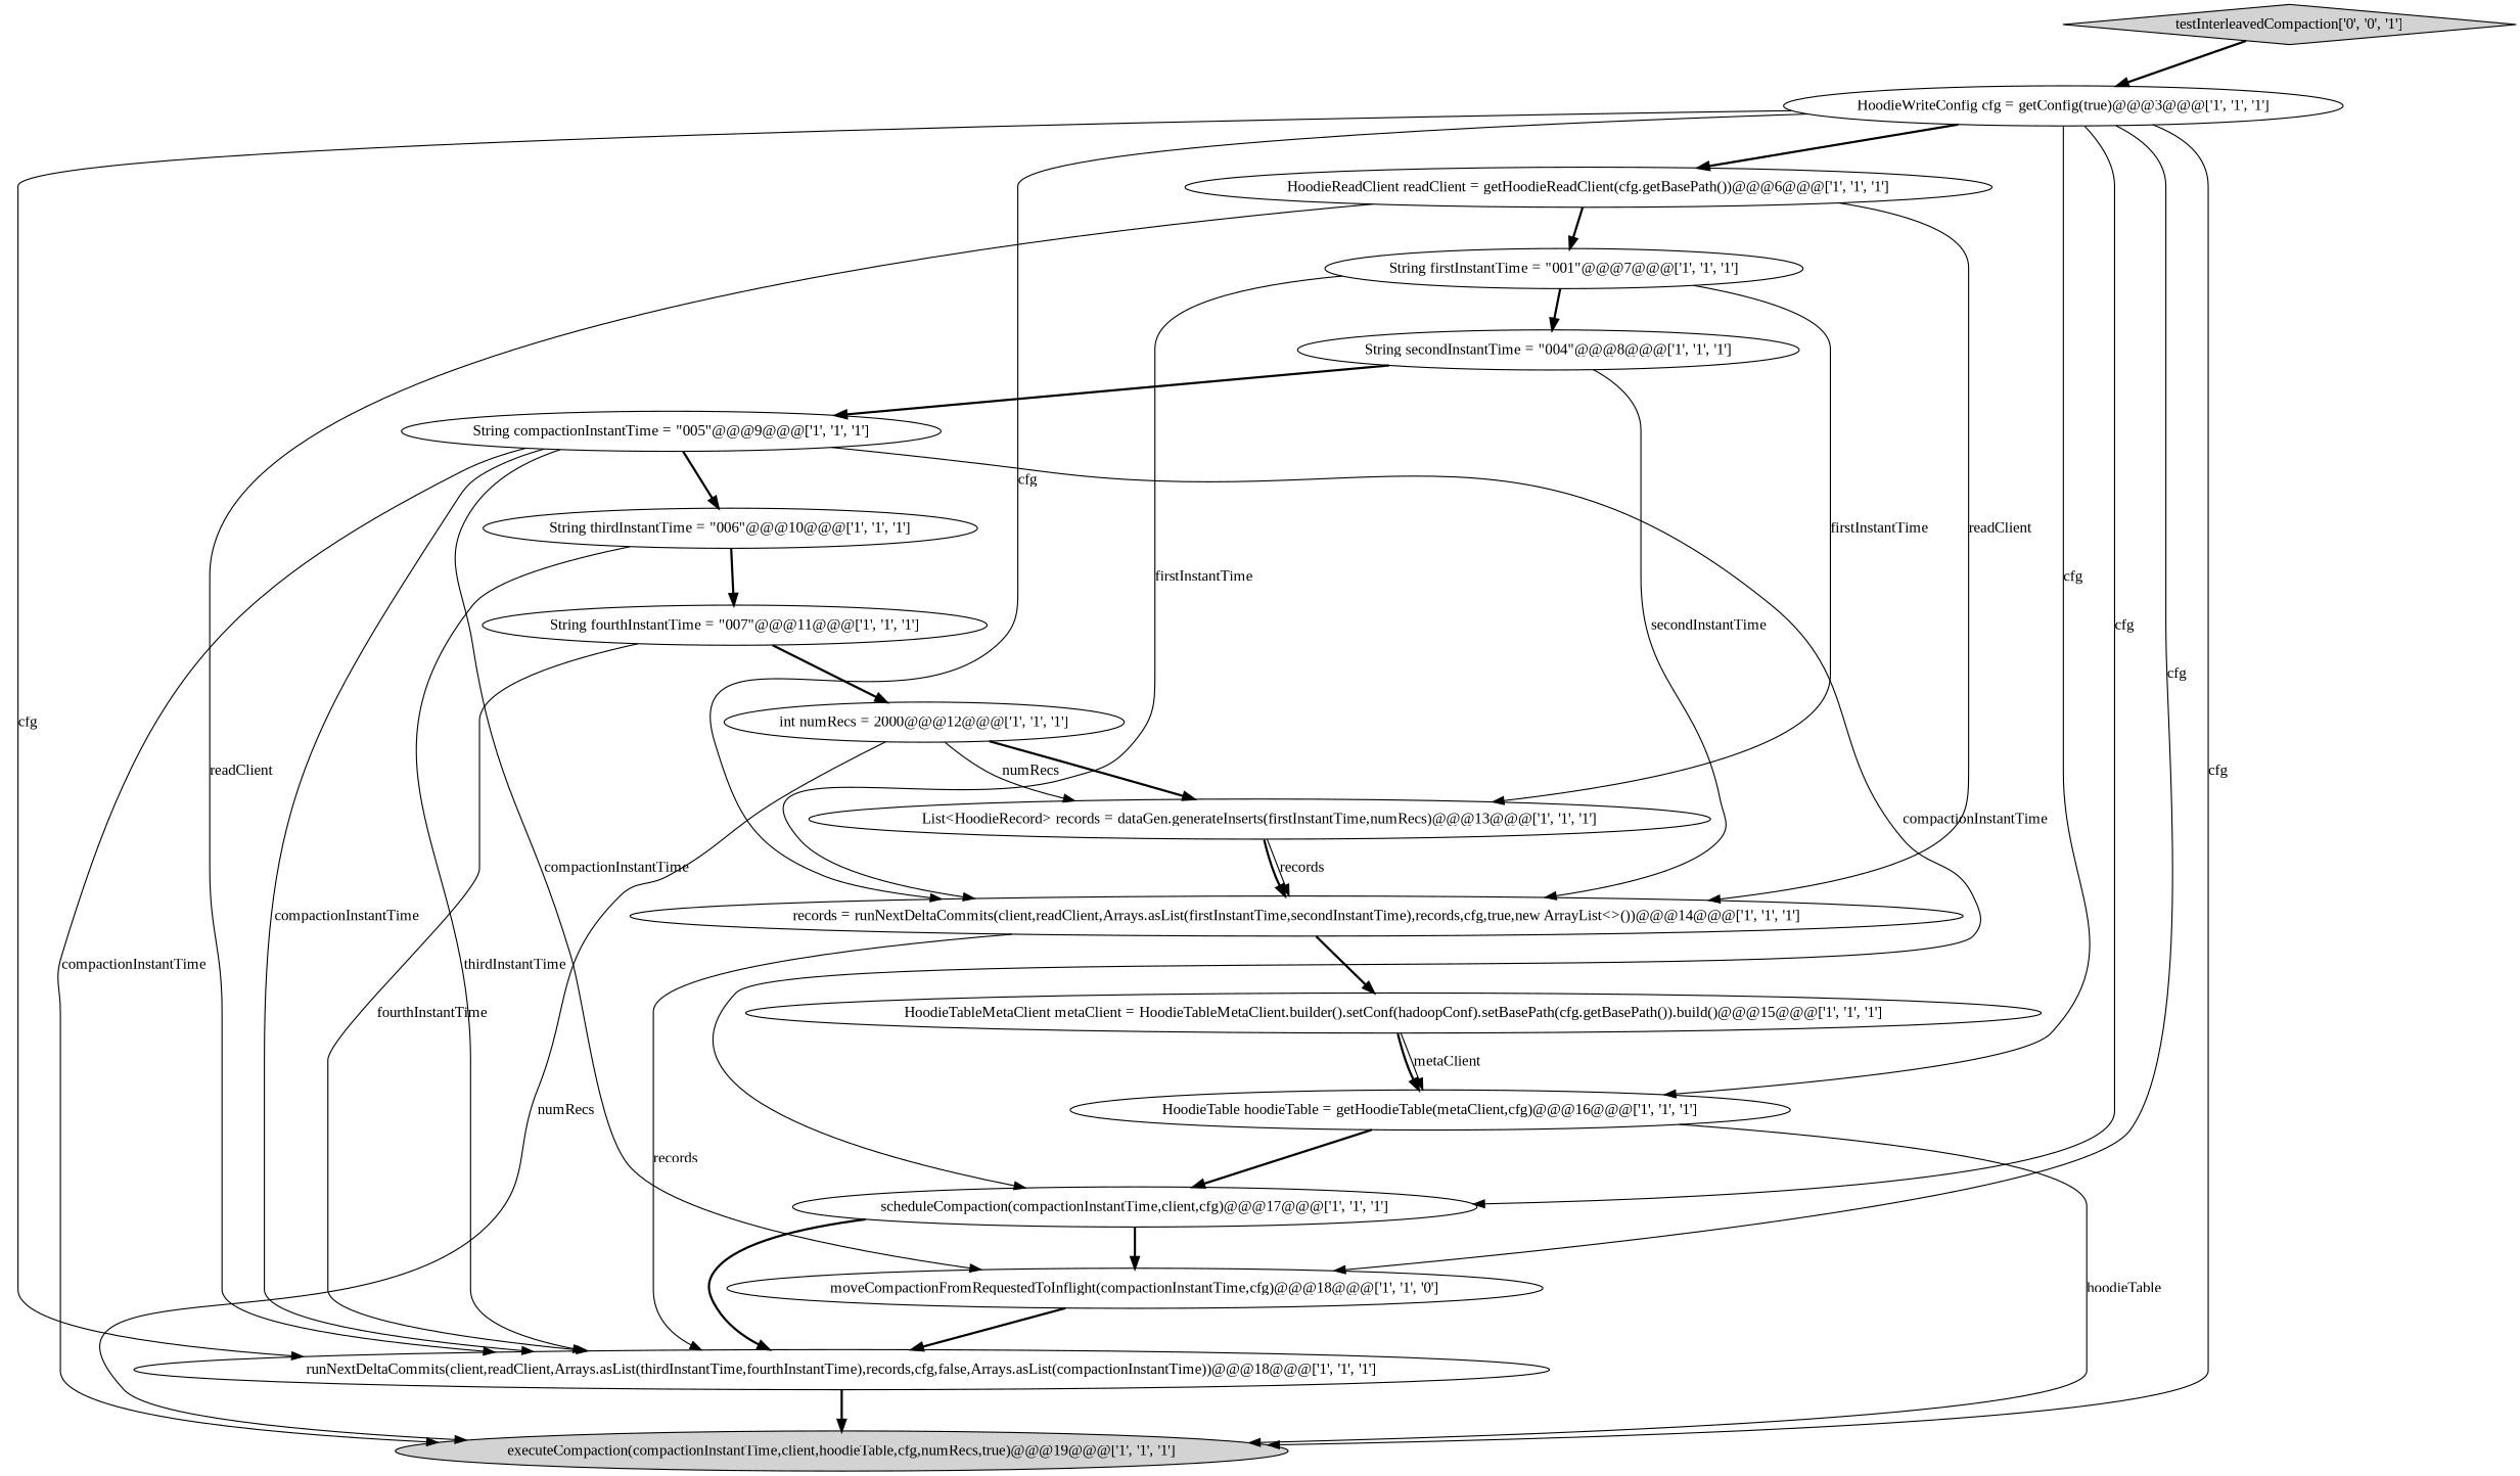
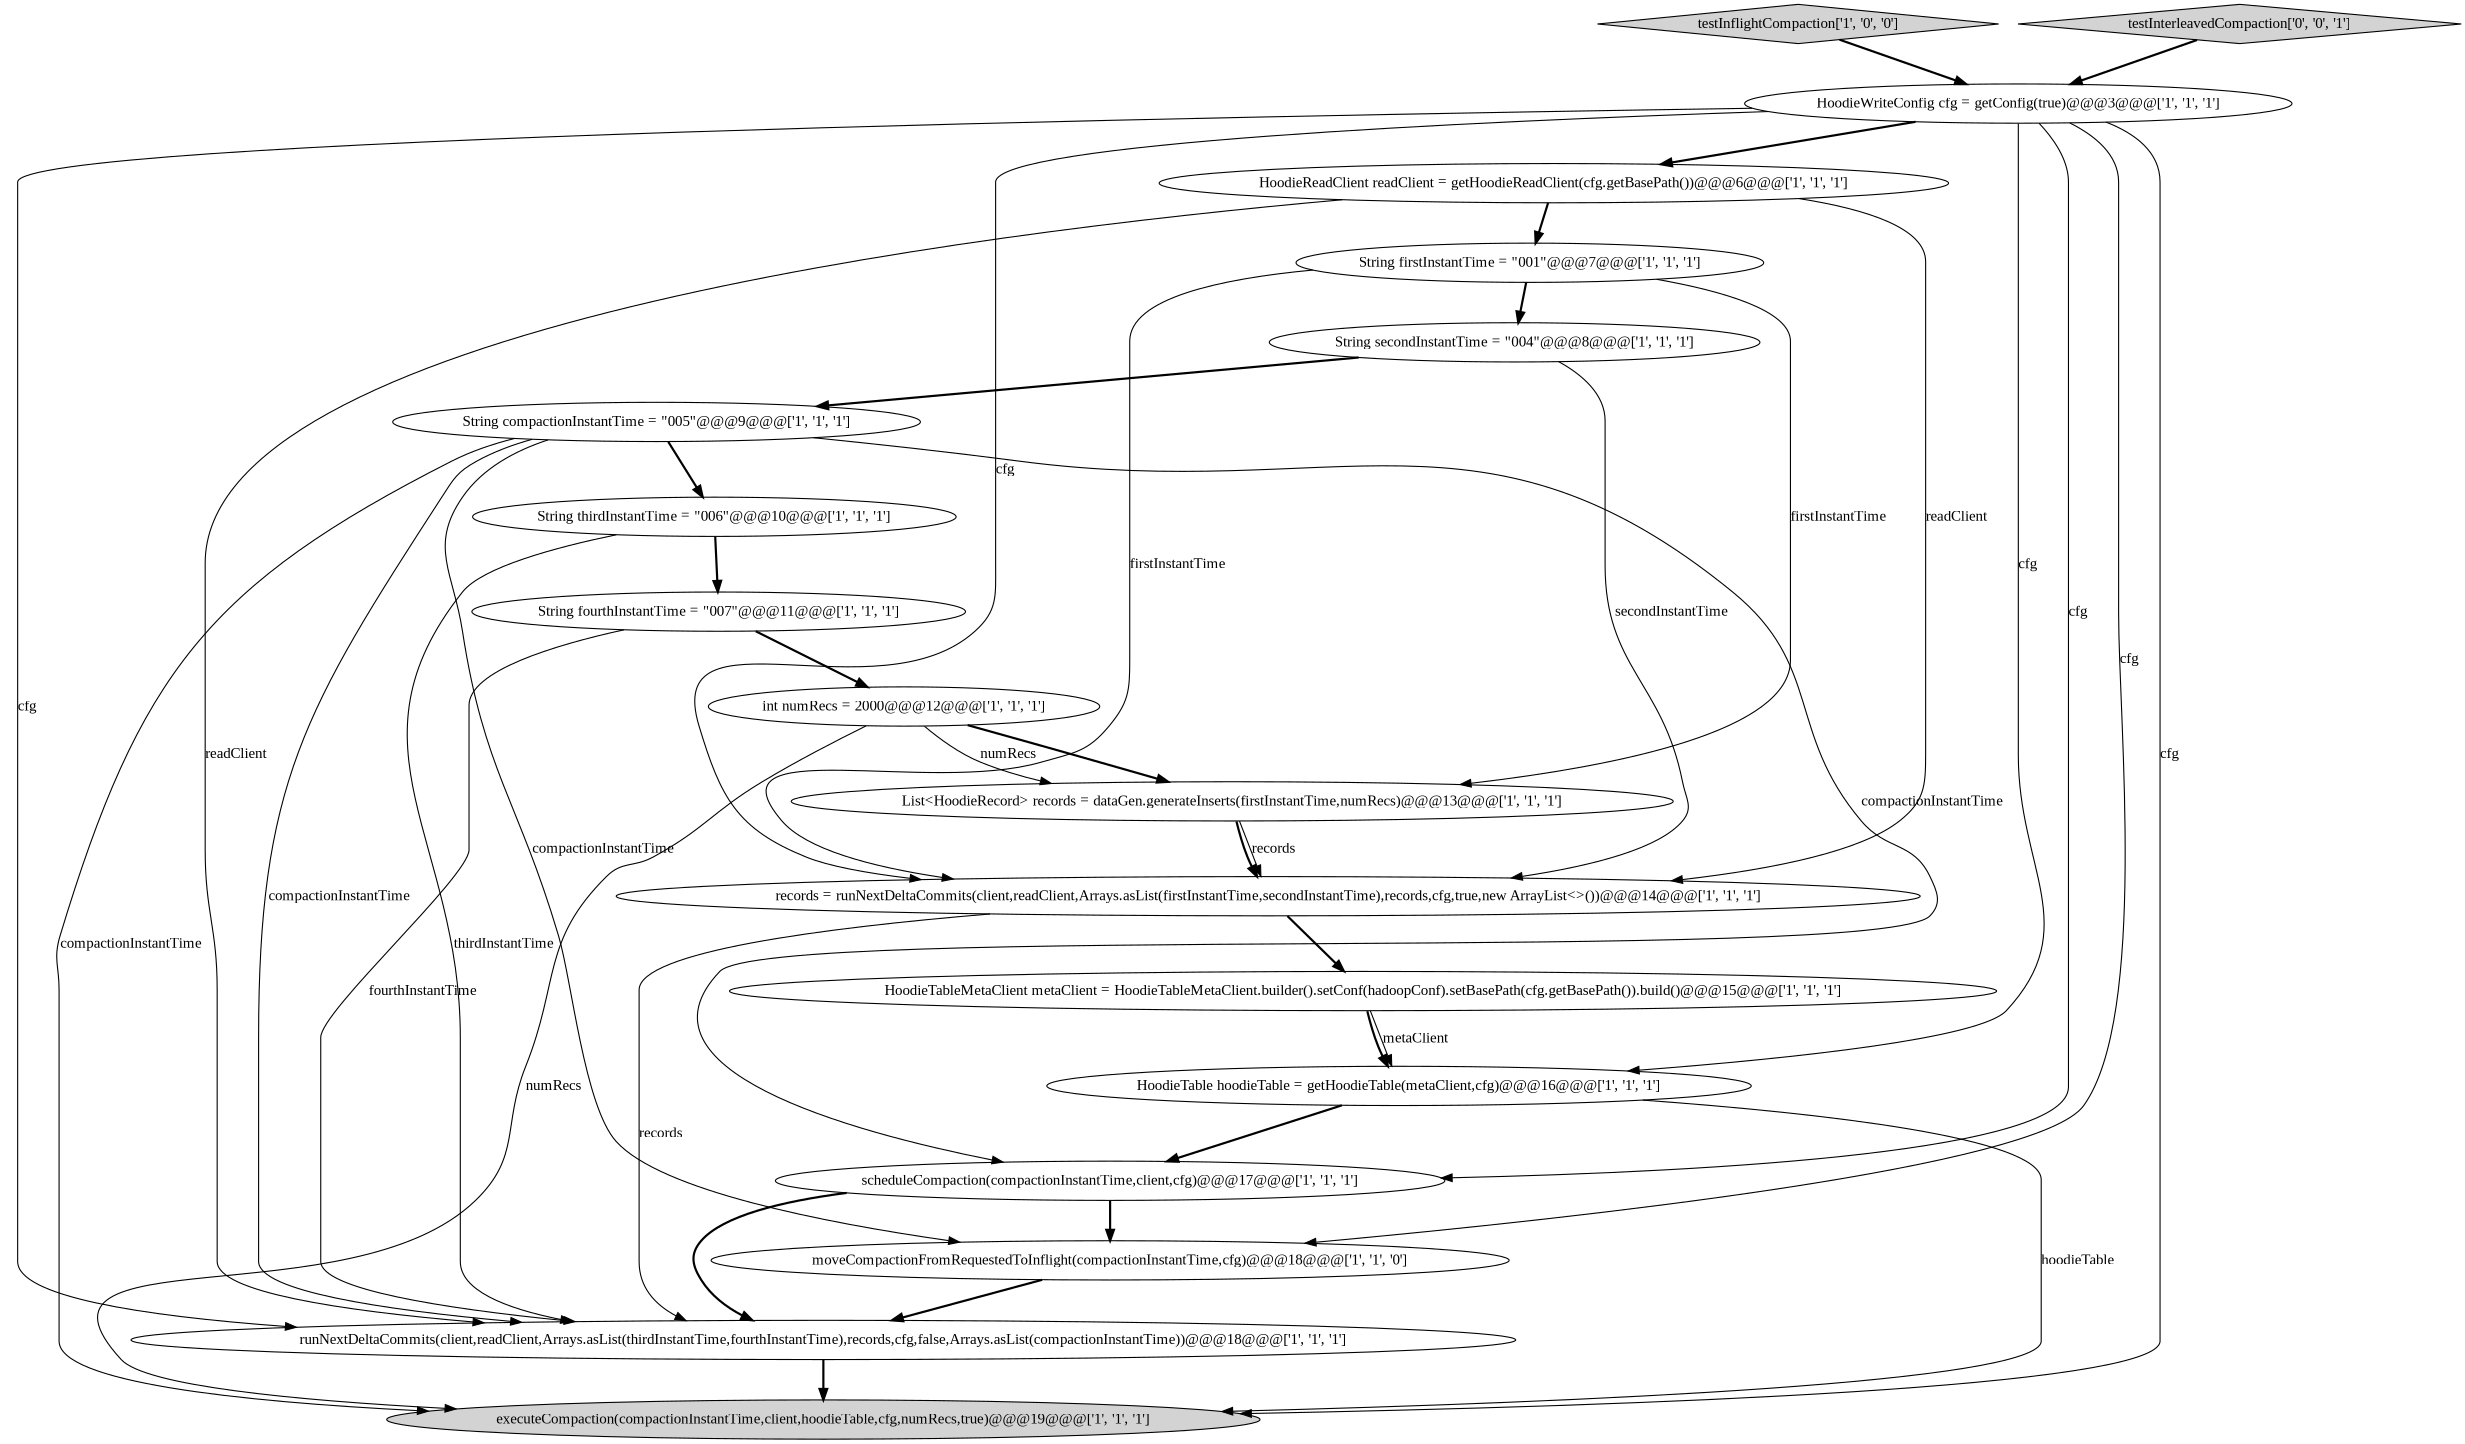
  digraph {
    fontname="Liberation Serif"
    node [fillcolor=white fontname="Liberation Serif" shape=ellipse style=filled]
    edge [fontname="Liberation Serif" style=solid]
    n1 [label="HoodieReadClient readClient = getHoodieReadClient(cfg.getBasePath())@@@6@@@['1', '1', '1']"]
    n2 [label="records = runNextDeltaCommits(client,readClient,Arrays.asList(firstInstantTime,secondInstantTime),records,cfg,true,new ArrayList<>())@@@14@@@['1', '1', '1']"]
    n3 [label="String firstInstantTime = \"001\"@@@7@@@['1', '1', '1']"]
    n4 [label="runNextDeltaCommits(client,readClient,Arrays.asList(thirdInstantTime,fourthInstantTime),records,cfg,false,Arrays.asList(compactionInstantTime))@@@18@@@['1', '1', '1']"]
    n5 [label="HoodieTableMetaClient metaClient = HoodieTableMetaClient.builder().setConf(hadoopConf).setBasePath(cfg.getBasePath()).build()@@@15@@@['1', '1', '1']"]
    n6 [label="List<HoodieRecord> records = dataGen.generateInserts(firstInstantTime,numRecs)@@@13@@@['1', '1', '1']"]
    n7 [label="String secondInstantTime = \"004\"@@@8@@@['1', '1', '1']"]
    n8 [fillcolor=lightgray label="executeCompaction(compactionInstantTime,client,hoodieTable,cfg,numRecs,true)@@@19@@@['1', '1', '1']"]
    n9 [label="String thirdInstantTime = \"006\"@@@10@@@['1', '1', '1']"]
    n10 [label="String fourthInstantTime = \"007\"@@@11@@@['1', '1', '1']"]
    n11 [label="int numRecs = 2000@@@12@@@['1', '1', '1']"]
    n12 [label="HoodieWriteConfig cfg = getConfig(true)@@@3@@@['1', '1', '1']"]
    n13 [label="scheduleCompaction(compactionInstantTime,client,cfg)@@@17@@@['1', '1', '1']"]
    n14 [label="HoodieTable hoodieTable = getHoodieTable(metaClient,cfg)@@@16@@@['1', '1', '1']"]
    n15 [label="moveCompactionFromRequestedToInflight(compactionInstantTime,cfg)@@@18@@@['1', '1', '0']"]
    n16 [label="String compactionInstantTime = \"005\"@@@9@@@['1', '1', '1']"]
+   n17 [fillcolor=lightgray label="testInflightCompaction['1', '0', '0']" shape=diamond]
    n18 [fillcolor=lightgray label="testInterleavedCompaction['0', '0', '1']" shape=diamond]
    n1 -> n2 [label=readClient]
    n1 -> n3 [style=bold]
    n1 -> n4 [label=readClient]
    n2 -> n4 [label=records]
    n2 -> n5 [style=bold]
    n3 -> n2 [label=firstInstantTime]
    n3 -> n6 [label=firstInstantTime]
    n3 -> n7 [style=bold]
    n4 -> n8 [style=bold]
    n5 -> n14 [label=metaClient]
    n5 -> n14 [style=bold]
    n6 -> n2 [style=bold]
    n6 -> n2 [label=records]
    n7 -> n2 [label=secondInstantTime]
    n7 -> n16 [style=bold]
    n9 -> n4 [label=thirdInstantTime]
    n9 -> n10 [style=bold]
    n10 -> n4 [label=fourthInstantTime]
    n10 -> n11 [style=bold]
    n11 -> n6 [style=bold]
    n11 -> n6 [label=numRecs]
    n11 -> n8 [label=numRecs]
    n12 -> n1 [style=bold]
    n12 -> n2 [label=cfg]
    n12 -> n4 [label=cfg]
    n12 -> n8 [label=cfg]
    n12 -> n13 [label=cfg]
    n12 -> n14 [label=cfg]
    n12 -> n15 [label=cfg]
    n13 -> n4 [style=bold]
    n13 -> n15 [style=bold]
    n14 -> n8 [label=hoodieTable]
    n14 -> n13 [style=bold]
    n15 -> n4 [style=bold]
    n16 -> n4 [label=compactionInstantTime]
    n16 -> n8 [label=compactionInstantTime]
    n16 -> n9 [style=bold]
    n16 -> n13 [label=compactionInstantTime]
    n16 -> n15 [label=compactionInstantTime]
+   n17 -> n12 [style=bold]
    n18 -> n12 [style=bold]
  }
